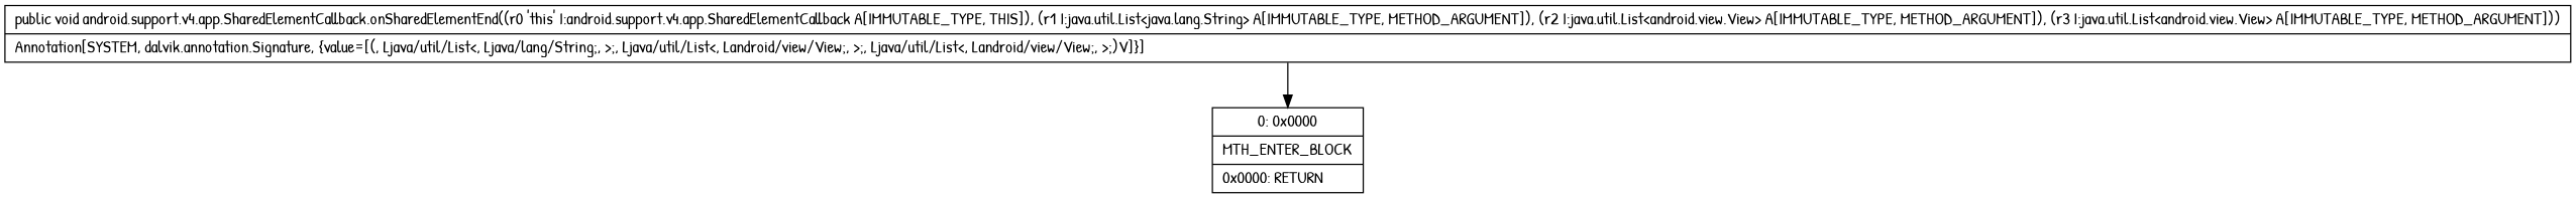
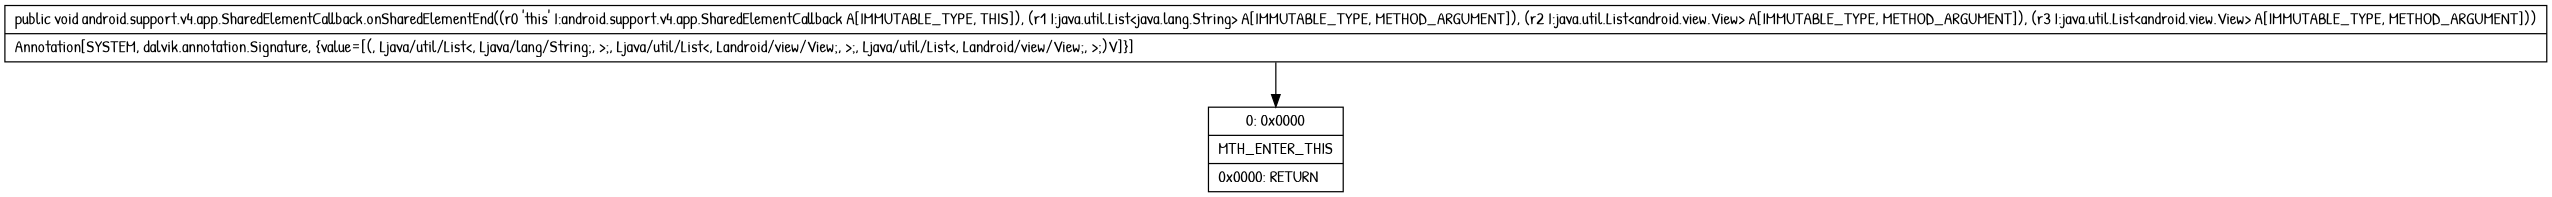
  digraph {
    fontname="Patrick Hand"
    node [shape=record fontname="Patrick Hand"]
-   n1 [label="{0\:\ 0x0000|MTH_ENTER_BLOCK\l|0x0000: RETURN   \l}"]
+   n1 [label="{0\:\ 0x0000|MTH_ENTER_THIS\l|0x0000: RETURN   \l}"]
    n2 [label="{public void android.support.v4.app.SharedElementCallback.onSharedElementEnd((r0 'this' I:android.support.v4.app.SharedElementCallback A[IMMUTABLE_TYPE, THIS]), (r1 I:java.util.List\<java.lang.String\> A[IMMUTABLE_TYPE, METHOD_ARGUMENT]), (r2 I:java.util.List\<android.view.View\> A[IMMUTABLE_TYPE, METHOD_ARGUMENT]), (r3 I:java.util.List\<android.view.View\> A[IMMUTABLE_TYPE, METHOD_ARGUMENT]))  | Annotation[SYSTEM, dalvik.annotation.Signature, \{value=[(, Ljava\/util\/List\<, Ljava\/lang\/String;, \>;, Ljava\/util\/List\<, Landroid\/view\/View;, \>;, Ljava\/util\/List\<, Landroid\/view\/View;, \>;)V]\}]\l}"]
    n2 -> n1 [fontname="Patrick Hand"]
  }
